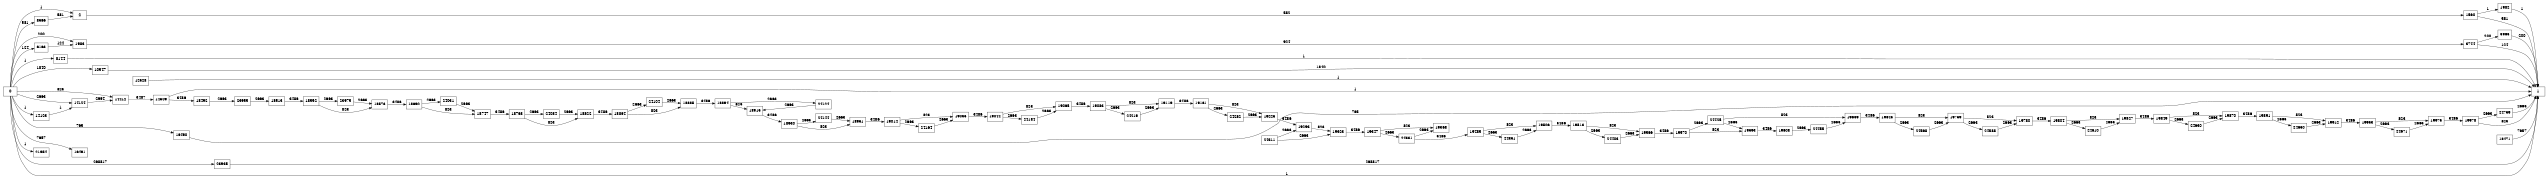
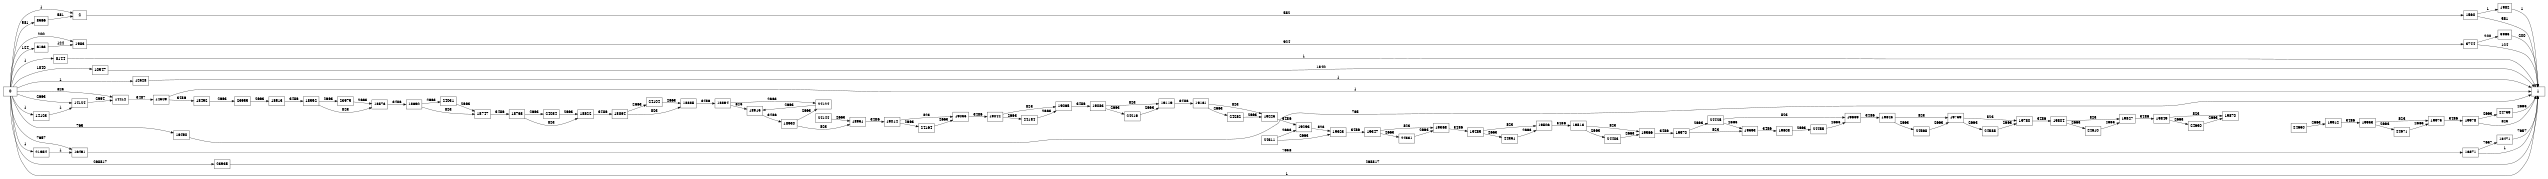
  digraph {
    rankdir=LR
    node [shape=rectangle]
    2
    1560
    1
    1982
    1983
    3744
    3963
    6163
    8144
    8566
    10547
    12528
    14123
    14124
    14412
    14509
    18492
    23955
    18513
    18552
    16490
    16491
+   16871
    18471
    18573
    23975
    18690
    18747
    24031
    18768
    18822
    24084
    18864
    18885
    24104
    18894
    18915
    24124
    18930
    18951
    24144
    19014
    19035
    24164
    19044
    19065
    24184
    19083
    19119
    24219
    19161
    19225
    24282
    19293
    19323
    19347
    24311
    19368
    24331
    19485
    19506
    24351
    19513
    19566
    24403
    19570
    19593
    24425
    19608
    19639
    24455
    19645
    19759
    24568
    19780
    24588
    19804
    19827
    24610
    19849
    19870
    24630
-   19891
    19912
    24650
    19953
    19975
    24671
    19978
    24759
    21954
    23935
    0
    2 -> 1560 [label=582]
    1560 -> 1 [label=581]
    1560 -> 1982 [label=1]
    1982 -> 1 [label=1]
    1983 -> 3744 [label=924]
    3744 -> 1 [label=124]
    3744 -> 3963 [label=200]
    3963 -> 1 [label=200]
    6163 -> 1983 [label=124]
    8144 -> 1 [label=1]
    8566 -> 2 [label=581]
    10547 -> 1 [label=1840]
    12528 -> 1 [label=1]
    14123 -> 14124 [label=1]
    14124 -> 14412 [label=2664]
    14412 -> 14509 [label=3487]
    14509 -> 1 [label=1]
    14509 -> 18492 [label=3486]
    18492 -> 23955 [label=2663]
    23955 -> 18513 [label=2663]
    18513 -> 18552 [label=3486]
    18552 -> 18573 [label=823]
    18552 -> 23975 [label=2663]
    16490 -> 1 [label=765]
+   16491 -> 16871 [label=7658]
+   16871 -> 1 [label=1]
+   16871 -> 18471 [label=7657]
    18471 -> 1 [label=7657]
    18573 -> 18690 [label=3486]
    23975 -> 18573 [label=2663]
    18690 -> 18747 [label=823]
    18690 -> 24031 [label=2663]
    18747 -> 18768 [label=3486]
    24031 -> 18747 [label=2663]
    18768 -> 18822 [label=823]
    18768 -> 24084 [label=2663]
    18822 -> 18864 [label=3486]
    24084 -> 18822 [label=2663]
    18864 -> 18885 [label=823]
    18864 -> 24104 [label=2663]
    18885 -> 18894 [label=3486]
    24104 -> 18885 [label=2663]
    18894 -> 18915 [label=823]
    18894 -> 24124 [label=2663]
    18915 -> 18930 [label=3486]
    24124 -> 18915 [label=2663]
    18930 -> 18951 [label=823]
-   18930 -> 24144 [label=2663]
+   18930 -> 24124 [label=2663]
    18951 -> 19014 [label=3486]
    24144 -> 18951 [label=2663]
    19014 -> 19035 [label=823]
    19014 -> 24164 [label=2663]
    19035 -> 19044 [label=3486]
    24164 -> 19035 [label=2663]
    19044 -> 19065 [label=823]
    19044 -> 24184 [label=2663]
    19065 -> 19083 [label=3486]
    24184 -> 19065 [label=2663]
    19083 -> 19119 [label=823]
    19083 -> 24219 [label=2663]
    19119 -> 19161 [label=3486]
    24219 -> 19119 [label=2663]
    19161 -> 19225 [label=823]
    19161 -> 24282 [label=2663]
    19225 -> 19293 [label=3486]
    24282 -> 19225 [label=2663]
    19293 -> 19323 [label=823]
    19323 -> 19347 [label=3486]
    19347 -> 19368 [label=823]
    19347 -> 24331 [label=2663]
    24311 -> 19293 [label=2663]
    24311 -> 19323 [label=2663]
-   24331 -> 19485 [label=3486]
+   19368 -> 19485 [label=3486]
    24331 -> 19368 [label=2663]
    19485 -> 19506 [label=823]
    19485 -> 24351 [label=2663]
    19506 -> 19513 [label=3486]
    24351 -> 19506 [label=2663]
    19513 -> 19566 [label=823]
    19513 -> 24403 [label=2663]
    19566 -> 19570 [label=3486]
    24403 -> 19566 [label=2663]
    19570 -> 19593 [label=823]
    19570 -> 24425 [label=2663]
    19593 -> 19608 [label=3486]
    24425 -> 19593 [label=2663]
    24425 -> 19639 [label=823]
    19608 -> 24455 [label=2663]
    19639 -> 19645 [label=3486]
    24455 -> 19639 [label=2663]
    19645 -> 19759 [label=823]
    19645 -> 24568 [label=2663]
    19759 -> 19780 [label=823]
    19759 -> 24588 [label=2663]
    24568 -> 19759 [label=2663]
    19780 -> 19804 [label=3486]
    24588 -> 19780 [label=2663]
    19804 -> 19827 [label=823]
    19804 -> 24610 [label=2663]
    19827 -> 19849 [label=3486]
    24610 -> 19827 [label=2663]
    19849 -> 19870 [label=823]
    19849 -> 24630 [label=2663]
-   19870 -> 19891 [label=3486]
    24630 -> 19870 [label=2663]
-   19891 -> 19912 [label=823]
-   19891 -> 24650 [label=2663]
    19912 -> 19953 [label=3486]
    24650 -> 19912 [label=2663]
    19953 -> 19975 [label=823]
    19953 -> 24671 [label=2663]
    19975 -> 19978 [label=3486]
    24671 -> 19975 [label=2663]
    19978 -> 1 [label=823]
    19978 -> 24759 [label=2663]
    24759 -> 1 [label=2663]
+   21954 -> 16491 [label=1]
    23935 -> 1 [label=268817]
    0 -> 2 [label=1]
    0 -> 1 [label=1]
    0 -> 1983 [label=200]
    0 -> 6163 [label=124]
    0 -> 8144 [label=1]
    0 -> 8566 [label=581]
    0 -> 10547 [label=1840]
+   0 -> 12528 [label=1]
    0 -> 14123 [label=1]
    0 -> 14124 [label=2663]
    0 -> 14412 [label=823]
    0 -> 16490 [label=765]
    0 -> 16491 [label=7657]
    0 -> 21954 [label=1]
    0 -> 23935 [label=268817]
  }
